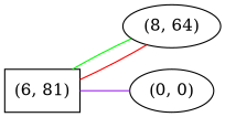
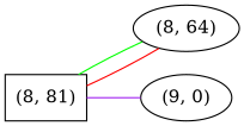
  graph {
    rankdir=LR
    node [shape=ellipse]
-   "(8, 81)" [shape=box label="(6, 81)"]
+   "(8, 81)" [shape=box]
    "(8, 64)"
-   "(0, 0)"
+   "(0, 0)" [label="(9, 0)"]
    "(8, 81)" -- "(8, 64)" [color=red weight=1]
    "(8, 81)" -- "(8, 64)" [color=green weight=2]
    "(8, 81)" -- "(0, 0)" [color=purple weight=4]
  }
